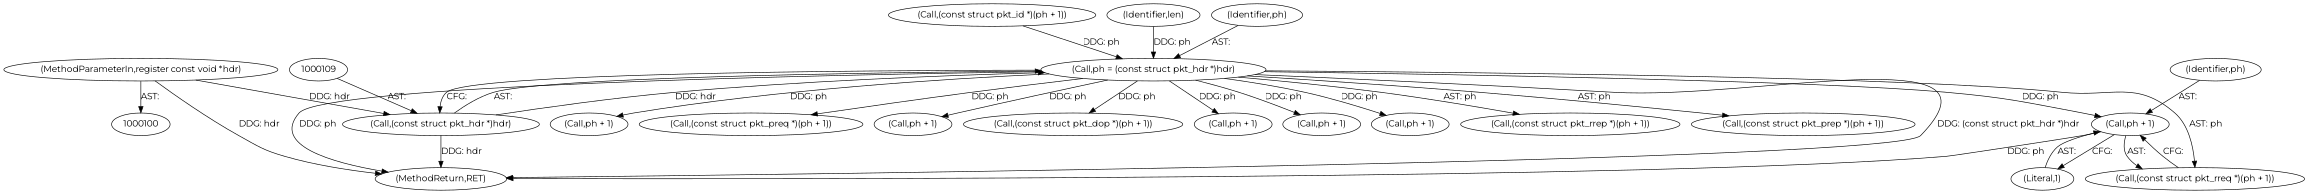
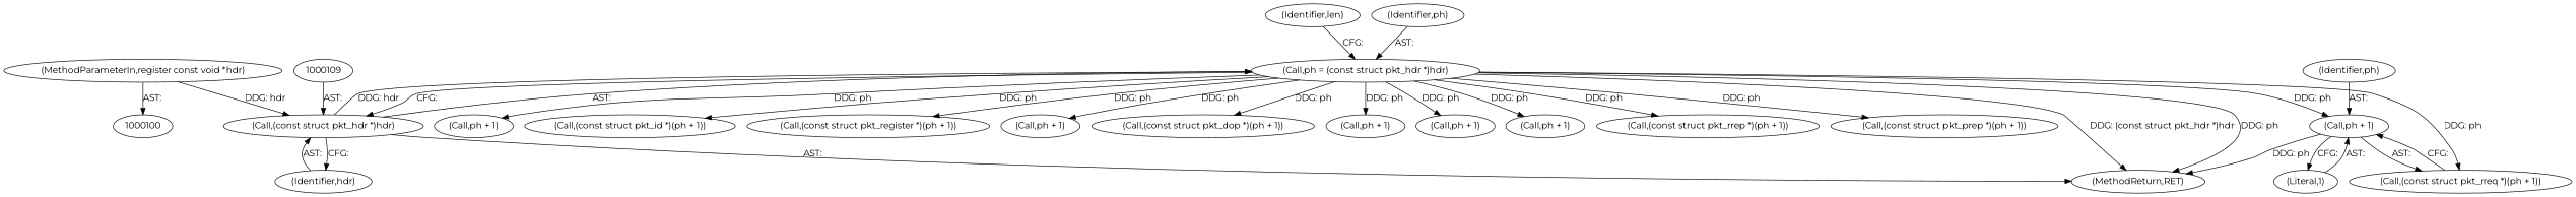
  digraph {
    fontname=Montserrat
    node [fontname=Montserrat]
    edge [fontname=Montserrat]
    n1 [label="(Call,ph + 1)"]
    n2 [label="(MethodReturn,RET)"]
    n3 [label="(Literal,1)"]
    n4 [label="(Call,(const struct pkt_rreq *)(ph + 1))"]
    n5 [label="(Call,ph = (const struct pkt_hdr *)hdr)"]
    n6 [label="(Call,(const struct pkt_hdr *)hdr)"]
    n7 [label="(Call,ph + 1)"]
    n8 [label="(Call,(const struct pkt_id *)(ph + 1))"]
-   n9 [label="(Call,(const struct pkt_preq *)(ph + 1))"]
+   n9 [label="(Call,(const struct pkt_register *)(ph + 1))"]
    n10 [label="(Call,ph + 1)"]
    n11 [label="(Call,(const struct pkt_dop *)(ph + 1))"]
    n12 [label="(Call,ph + 1)"]
    n13 [label="(Call,ph + 1)"]
    n14 [label="(Call,ph + 1)"]
    n15 [label="(Call,(const struct pkt_rrep *)(ph + 1))"]
    n16 [label="(Call,(const struct pkt_prep *)(ph + 1))"]
+   n17 [label="(Identifier,hdr)"]
    n18 [label="(MethodParameterIn,register const void *hdr)"]
    1000100
    n20 [label="(Identifier,ph)"]
    n21 [label="(Identifier,len)"]
    n22 [label="(Identifier,ph)"]
    1000109
    n1 -> n2 [label="DDG: ph"]
    n1 -> n3 [label="CFG: "]
    n1 -> n4 [label="AST: "]
    n3 -> n1 [label="AST: "]
    n4 -> n1 [label="CFG: "]
    n5 -> n1 [label="DDG: ph"]
    n5 -> n2 [label="DDG: (const struct pkt_hdr *)hdr"]
    n5 -> n2 [label="DDG: ph"]
-   n5 -> n4 [label="AST: ph"]
+   n5 -> n4 [label="DDG: ph"]
    n5 -> n6 [label="CFG: "]
    n5 -> n7 [label="DDG: ph"]
-   n8 -> n5 [label="DDG: ph"]
+   n5 -> n8 [label="DDG: ph"]
    n5 -> n9 [label="DDG: ph"]
    n5 -> n10 [label="DDG: ph"]
    n5 -> n11 [label="DDG: ph"]
    n5 -> n12 [label="DDG: ph"]
    n5 -> n13 [label="DDG: ph"]
    n5 -> n14 [label="DDG: ph"]
-   n5 -> n15 [label="AST: ph"]
-   n5 -> n16 [label="AST: ph"]
-   n6 -> n2 [label="DDG: hdr"]
+   n5 -> n15 [label="DDG: ph"]
+   n5 -> n16 [label="DDG: ph"]
+   n6 -> n2 [label="AST: "]
    n6 -> n5 [label="AST: "]
    n6 -> n5 [label="DDG: hdr"]
-   n18 -> n2 [label="DDG: hdr"]
+   n6 -> n17 [label="CFG: "]
+   n17 -> n6 [label="AST: "]
    n18 -> n6 [label="DDG: hdr"]
    n18 -> 1000100 [label="AST: "]
    n20 -> n1 [label="AST: "]
-   n21 -> n5 [label="DDG: ph"]
+   n21 -> n5 [label="CFG: "]
    n22 -> n5 [label="AST: "]
    1000109 -> n6 [label="AST: "]
  }
